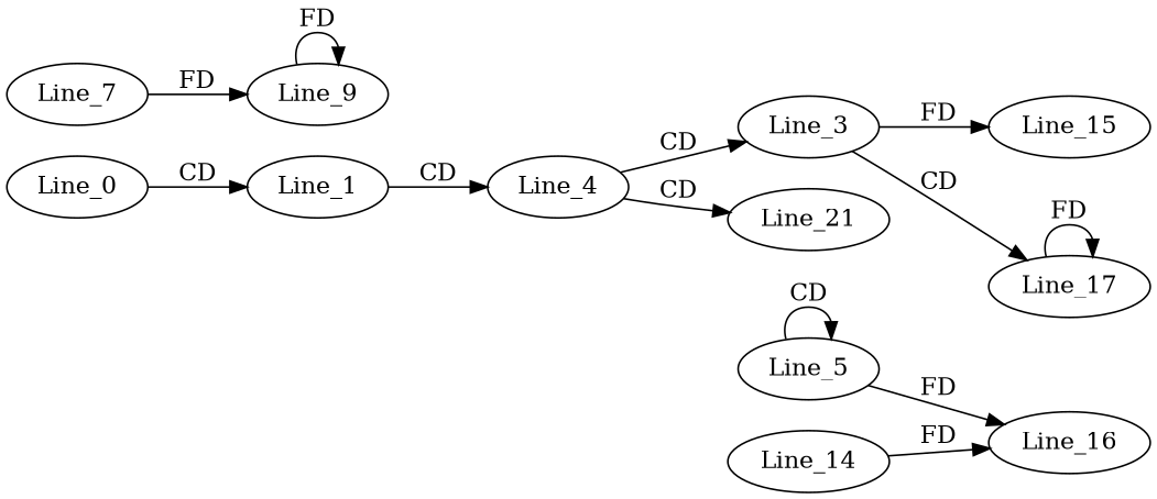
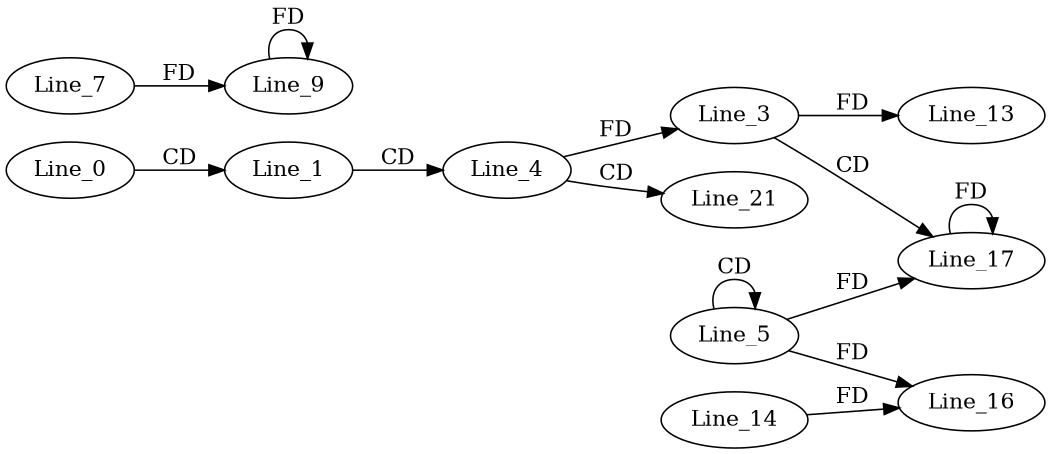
  digraph {
    rankdir=LR
    Line_0
    Line_1
    n3 [label=Line_4]
    Line_3
    Line_21
    Line_17
-   Line_15
+   Line_15 [label=Line_13]
    Line_5
    Line_16
    Line_7
    Line_9
    Line_14
    Line_0 -> Line_1 [label=CD]
    Line_1 -> n3 [label=CD]
-   n3 -> Line_3 [label=CD]
+   n3 -> Line_3 [label=FD]
    n3 -> Line_21 [label=CD]
    Line_3 -> Line_17 [label=CD]
    Line_3 -> Line_15 [label=FD]
    Line_17 -> Line_17 [label=FD]
+   Line_5 -> Line_17 [label=FD]
    Line_5 -> Line_5 [label=CD]
    Line_5 -> Line_16 [label=FD]
    Line_7 -> Line_9 [label=FD]
    Line_9 -> Line_9 [label=FD]
    Line_14 -> Line_16 [label=FD]
  }
